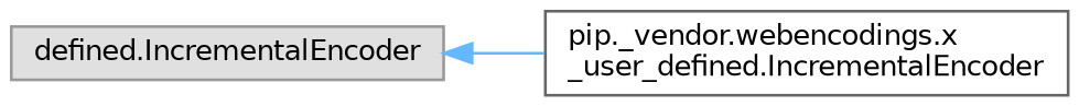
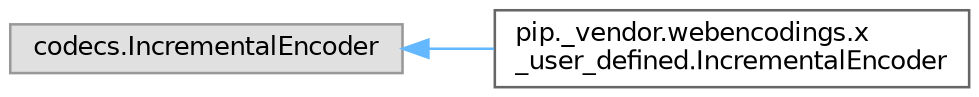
  digraph {
    rankdir=LR
    node [fontname=Helvetica fontsize=10 shape=box style=filled]
-   n1 [color=grey60 fillcolor="#E0E0E0" height=0.2 label="defined.IncrementalEncoder" width=0.4]
+   n1 [color=grey60 fillcolor="#E0E0E0" height=0.2 label="codecs.IncrementalEncoder" width=0.4]
    n2 [color=grey40 fillcolor=white height=0.2 label="pip._vendor.webencodings.x\l_user_defined.IncrementalEncoder" width=0.4]
    n1 -> n2 [color=steelblue1 dir=back fontname=Helvetica fontsize=10 labelfontname=Helvetica labelfontsize=10 style=solid]
  }
